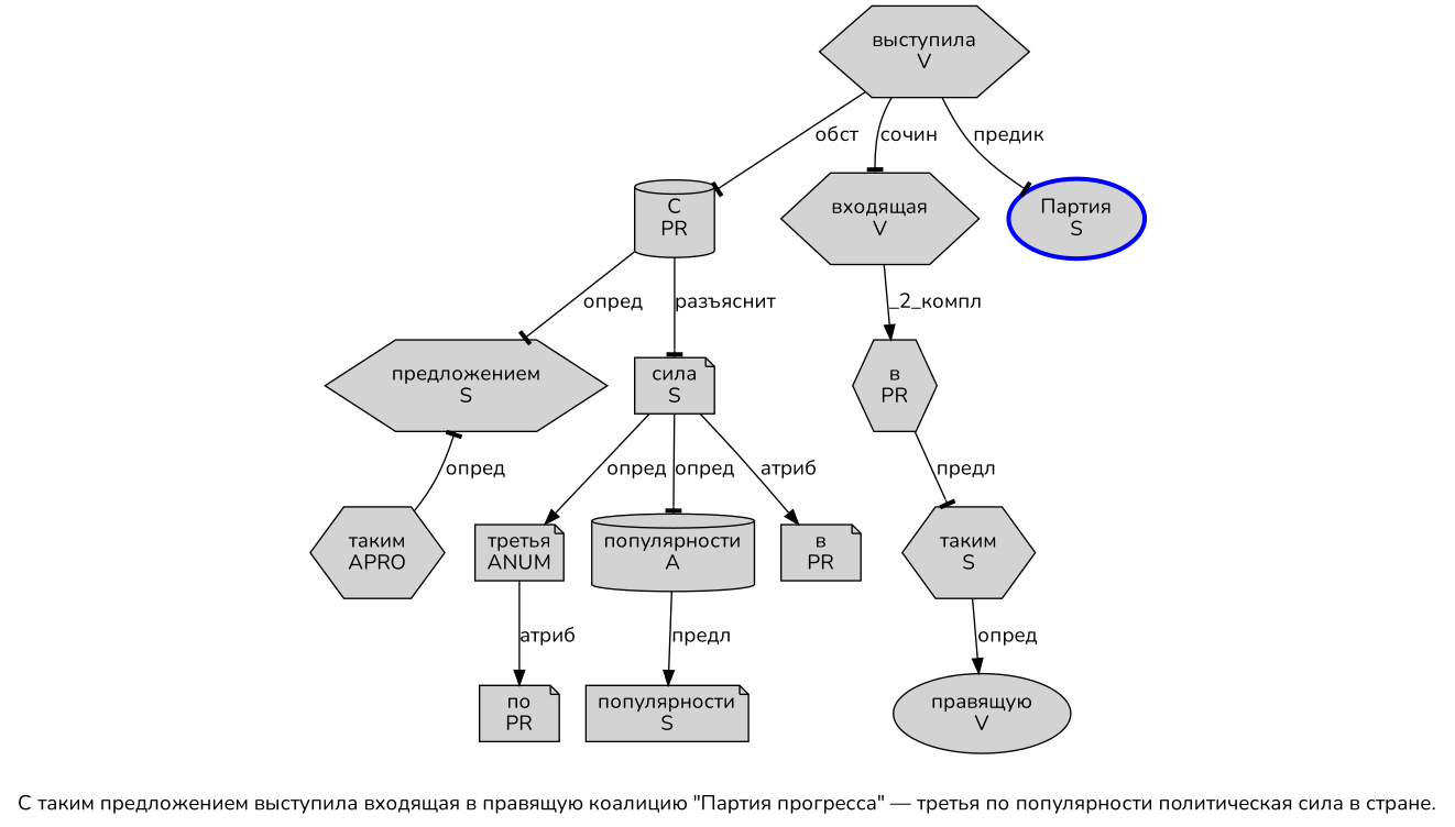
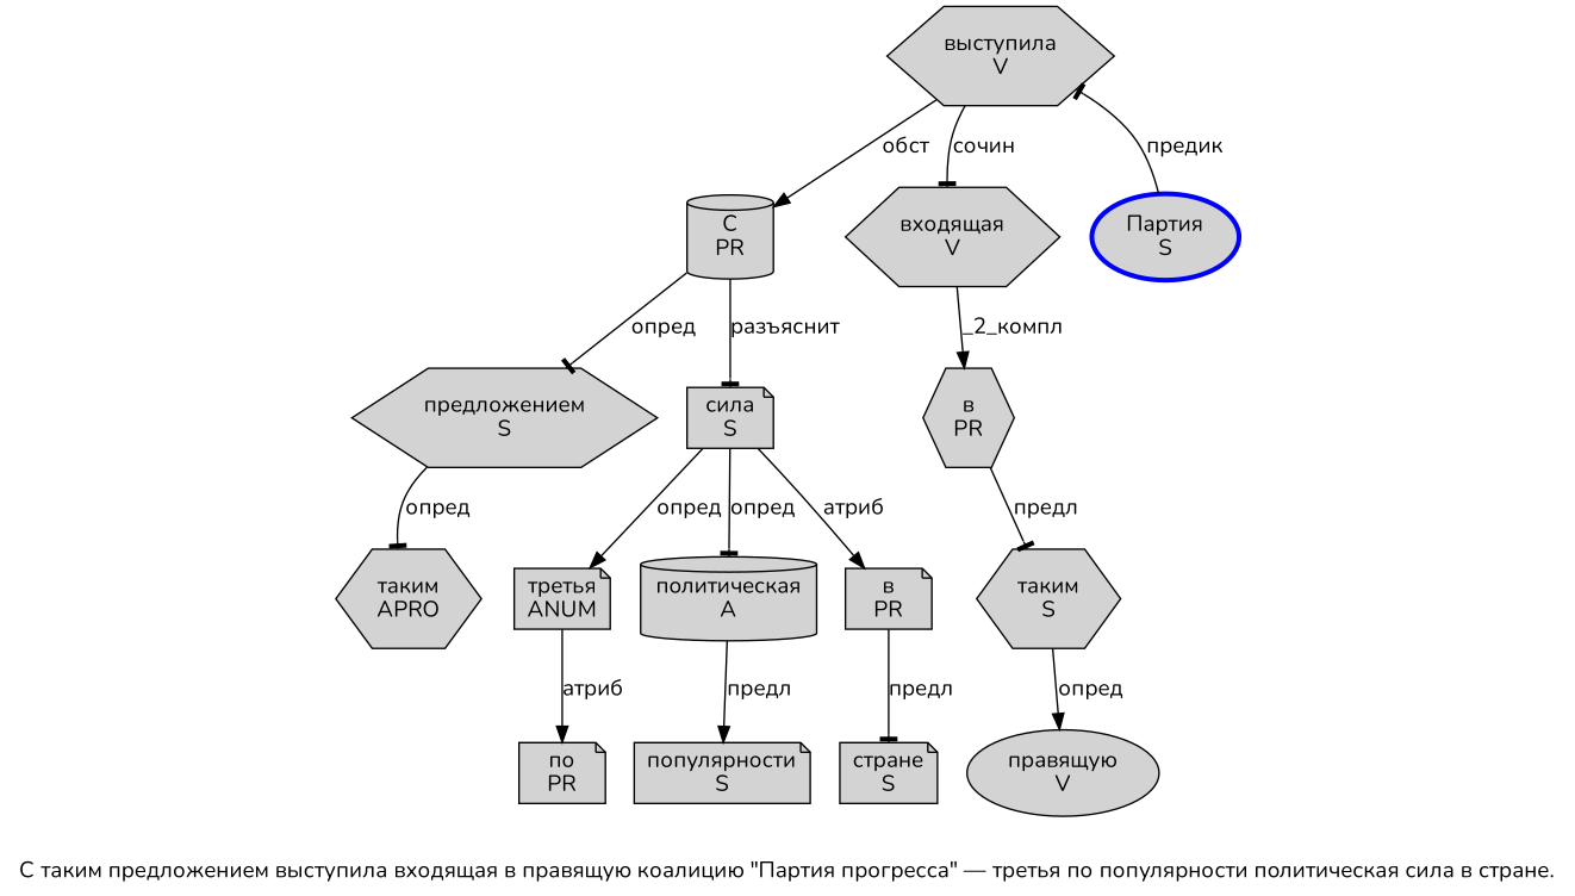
  digraph {
    fontname=Nunito
    label="С таким предложением выступила входящая в правящую коалицию \"Партия прогресса\" — третья по популярности политическая сила в стране."
    node [fillcolor=lightgray fontname=Nunito penwidth=1 shape=hexagon style=filled]
    edge [arrowhead=tee fontname=Nunito]
    n1 [label="С\nPR" shape=cylinder]
    n2 [label="предложением\nS"]
    n3 [label="сила\nS" shape=note]
    n4 [label="таким\nAPRO"]
    n5 [label="выступила\nV"]
    n6 [label="входящая\nV"]
    n7 [color=blue label="Партия\nS" penwidth=3 shape=ellipse]
    n8 [label="в\nPR"]
    n9 [label="третья\nANUM" shape=note]
-   n10 [label="популярности\nA" shape=cylinder]
+   n10 [label="политическая\nA" shape=cylinder]
    n11 [label="в\nPR" shape=note]
    n12 [label="таким\nS"]
    n13 [label="правящую\nV" shape=ellipse]
    n14 [label="по\nPR" shape=note]
    n15 [label="популярности\nS" shape=note]
+   n16 [label="стране\nS" shape=note]
    n1 -> n2 [label="опред"]
    n1 -> n3 [label="разъяснит"]
-   n4 -> n2 [label="опред"]
+   n2 -> n4 [label="опред"]
    n3 -> n9 [arrowhead=normal label="опред"]
    n3 -> n10 [label="опред"]
    n3 -> n11 [arrowhead=normal label="атриб"]
-   n5 -> n1 [label="обст"]
+   n5 -> n1 [arrowhead=normal label="обст"]
    n5 -> n6 [label="сочин"]
-   n5 -> n7 [label="предик"]
+   n7 -> n5 [label="предик"]
    n6 -> n8 [arrowhead=normal label="_2_компл"]
    n8 -> n12 [label="предл"]
    n9 -> n14 [arrowhead=normal label="атриб"]
    n10 -> n15 [arrowhead=normal label="предл"]
+   n11 -> n16 [label="предл"]
    n12 -> n13 [arrowhead=normal label="опред"]
  }
